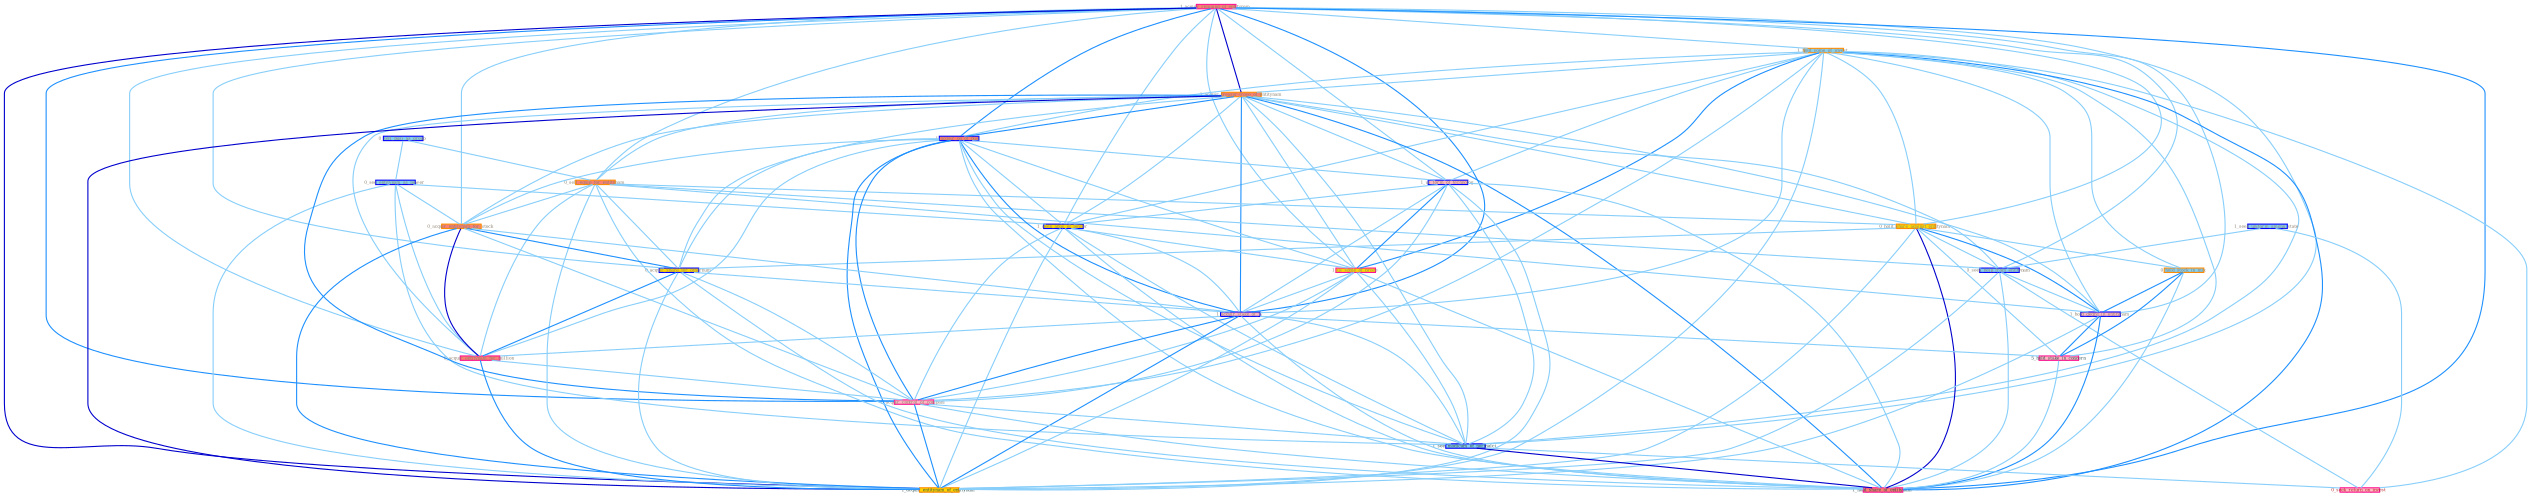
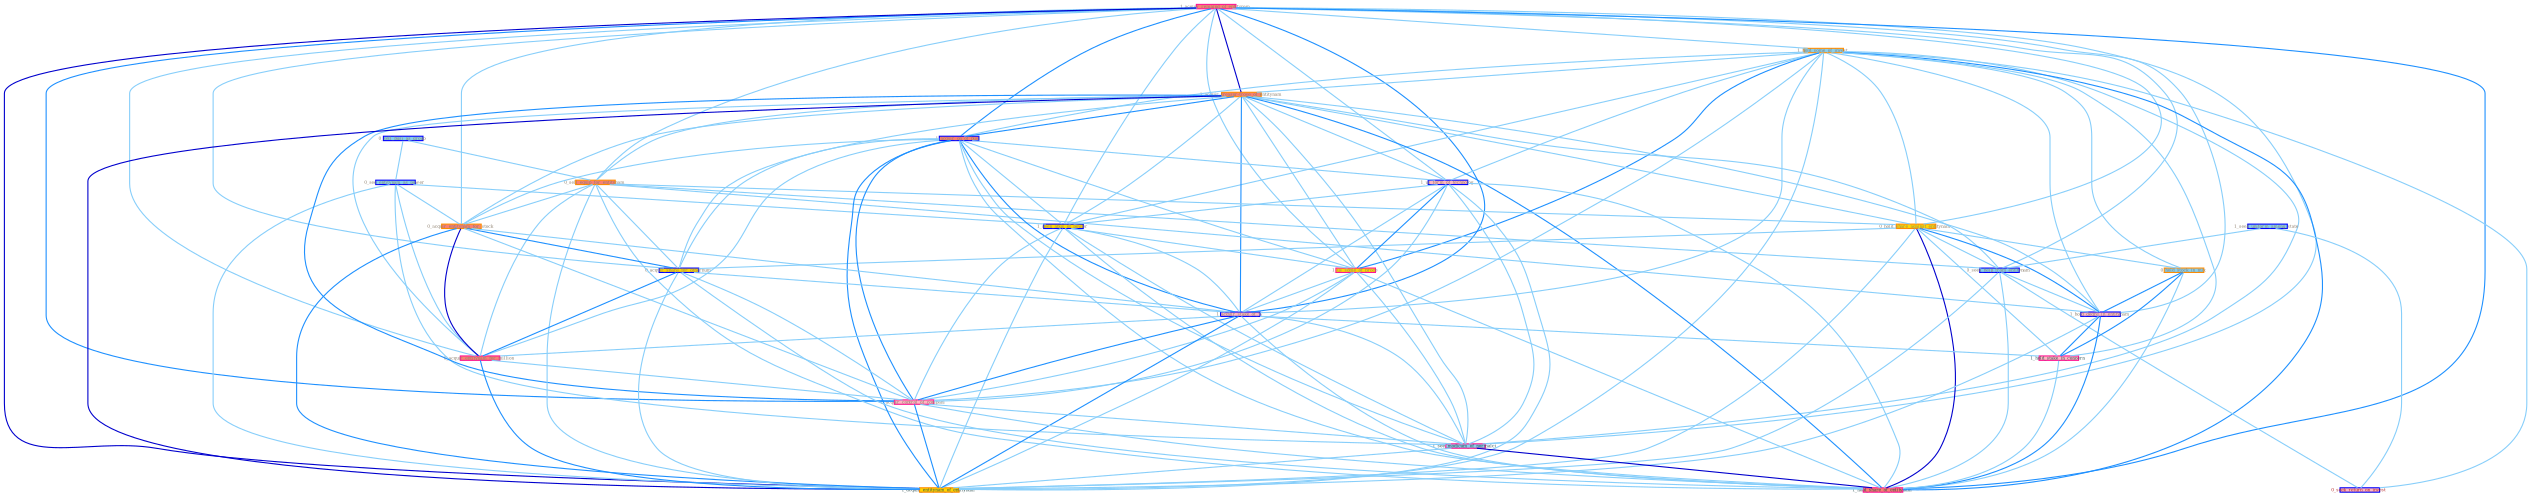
  graph {
    node [color=blue fillcolor=skyblue fixedsize=true fontcolor="#8b7d6b" fontsize=4 shape=polygon style=filled]
    edge [color="#87cefa" w=1]
    "0_sell_busi_as_group " [height=.06 width=.5]
    "1_acquir_remaind_of_entitynam " [color=deeppink fillcolor=salmon height=.06 width=.5]
    "0_see_entitynam_as_power " [height=.06 width=.5]
    "1_hold_some_of_invest " [color=darkorange height=.06 width=.5]
    "1_acquir_treasur-trove_of_entitynam " [color=darkorange fillcolor=salmon height=.06 width=.5]
    "0_sell_equip_for_entitynam " [color=darkorange fillcolor=salmon height=.06 width=.5]
    "0_hold_share_against_entitynam " [color=darkorange fillcolor=gold height=.06 width=.5]
    "1_acquir_on_of_busi " [fillcolor=salmon height=.06 width=.5]
    "1_us_form_of_technolog " [fillcolor=lightpink height=.06 width=.5]
    "1_seen_abus_of_power " [fillcolor=gold height=.06 width=.5]
    "0_acquir_entitynam_for_stock " [color=darkorange fillcolor=salmon height=.06 width=.5]
    "0_acquir_share_for_othernum " [fillcolor=gold height=.06 width=.5]
    "1_us_some_of_proce " [color=deeppink fillcolor=gold height=.06 width=.5]
    "1_acquir_stake_of_% " [fillcolor=lightpink height=.06 width=.5]
    "1_seek_uniform_among_state " [height=.06 width=.5]
    "0_seek_help_from_entitynam " [height=.06 width=.5]
    "0_hold_stock_in_mix " [color=darkorange height=.06 width=.5]
    "0_acquir_entitynam_for_million " [color=deeppink fillcolor=salmon height=.06 width=.5]
    "1_acquir_control_of_compani " [color=deeppink fillcolor=lightpink height=.06 width=.5]
    "1_hold_degre_in_entitynam " [fillcolor=lightpink height=.06 width=.5]
-   "0_seek_return_on_invest " [color=deeppink fillcolor=lightpink fontcolor="#b22222" height=.06 width=.5]
-   "1_see_modicum_of_normalci " [fontcolor="#2f4f4f" height=.06 width=.5]
+   "0_seek_return_on_invest " [fillcolor=lightpink fontcolor="#b22222" height=.06 width=.5]
+   "1_see_modicum_of_normalci " [color=deeppink fontcolor="#2f4f4f" height=.06 width=.5]
    "1_acquir_entitynam_of_entitynam " [color=darkorange fillcolor=gold fontcolor="#2f4f4f" height=.06 width=.5]
    "1_hold_share_of_entitynam " [color=deeppink fillcolor=salmon fontcolor="#2f4f4f" height=.06 width=.5]
-   "1_hold_stake_in_concern " [color=deeppink fillcolor=lightpink fontcolor="#2f4f4f" height=.06 width=.5 label="5_hold_stake_in_concern"]
+   "1_hold_stake_in_concern " [color=deeppink fillcolor=lightpink fontcolor="#2f4f4f" height=.06 width=.5]
    subgraph sub_1 {
      "0_sell_busi_as_group "
      "1_acquir_remaind_of_entitynam "
      "0_see_entitynam_as_power "
      "1_hold_some_of_invest "
      "1_acquir_treasur-trove_of_entitynam "
      "0_sell_equip_for_entitynam "
      "0_hold_share_against_entitynam "
      "1_acquir_on_of_busi "
      "1_us_form_of_technolog "
      "1_seen_abus_of_power "
      "0_acquir_entitynam_for_stock "
      "0_acquir_share_for_othernum "
      "1_us_some_of_proce "
      "1_acquir_stake_of_% "
      "1_seek_uniform_among_state "
      "0_seek_help_from_entitynam "
      "0_hold_stock_in_mix "
      "0_acquir_entitynam_for_million "
      "1_acquir_control_of_compani "
      "1_hold_degre_in_entitynam "
    }
    subgraph sub_2 {
      "0_seek_return_on_invest "
    }
    "0_sell_busi_as_group " -- "0_see_entitynam_as_power "
    "0_sell_busi_as_group " -- "0_sell_equip_for_entitynam "
    "1_acquir_remaind_of_entitynam " -- "1_hold_some_of_invest "
    "1_acquir_remaind_of_entitynam " -- "1_acquir_treasur-trove_of_entitynam " [color="#0000cd" w=3]
    "1_acquir_remaind_of_entitynam " -- "0_sell_equip_for_entitynam "
    "1_acquir_remaind_of_entitynam " -- "0_hold_share_against_entitynam "
    "1_acquir_remaind_of_entitynam " -- "1_acquir_on_of_busi " [color="#1e90ff" w=2]
    "1_acquir_remaind_of_entitynam " -- "1_us_form_of_technolog "
    "1_acquir_remaind_of_entitynam " -- "1_seen_abus_of_power "
    "1_acquir_remaind_of_entitynam " -- "0_acquir_entitynam_for_stock "
    "1_acquir_remaind_of_entitynam " -- "0_acquir_share_for_othernum "
    "1_acquir_remaind_of_entitynam " -- "1_us_some_of_proce "
    "1_acquir_remaind_of_entitynam " -- "1_acquir_stake_of_% " [color="#1e90ff" w=2]
    "1_acquir_remaind_of_entitynam " -- "0_seek_help_from_entitynam "
    "1_acquir_remaind_of_entitynam " -- "0_acquir_entitynam_for_million "
    "1_acquir_remaind_of_entitynam " -- "1_acquir_control_of_compani " [color="#1e90ff" w=2]
    "1_acquir_remaind_of_entitynam " -- "1_hold_degre_in_entitynam "
    "1_acquir_remaind_of_entitynam " -- "1_see_modicum_of_normalci "
    "1_acquir_remaind_of_entitynam " -- "1_acquir_entitynam_of_entitynam " [color="#0000cd" w=3]
    "1_acquir_remaind_of_entitynam " -- "1_hold_share_of_entitynam " [color="#1e90ff" w=2]
    "0_see_entitynam_as_power " -- "1_seen_abus_of_power "
    "0_see_entitynam_as_power " -- "0_acquir_entitynam_for_stock "
    "0_see_entitynam_as_power " -- "0_acquir_entitynam_for_million "
    "0_see_entitynam_as_power " -- "1_see_modicum_of_normalci "
    "0_see_entitynam_as_power " -- "1_acquir_entitynam_of_entitynam "
    "1_hold_some_of_invest " -- "1_acquir_treasur-trove_of_entitynam "
    "1_hold_some_of_invest " -- "0_hold_share_against_entitynam "
    "1_hold_some_of_invest " -- "1_acquir_on_of_busi "
    "1_hold_some_of_invest " -- "1_us_form_of_technolog "
    "1_hold_some_of_invest " -- "1_seen_abus_of_power "
    "1_hold_some_of_invest " -- "1_us_some_of_proce " [color="#1e90ff" w=2]
    "1_hold_some_of_invest " -- "1_acquir_stake_of_% "
    "1_hold_some_of_invest " -- "0_hold_stock_in_mix "
    "1_hold_some_of_invest " -- "1_acquir_control_of_compani "
    "1_hold_some_of_invest " -- "1_hold_degre_in_entitynam "
    "1_hold_some_of_invest " -- "0_seek_return_on_invest "
    "1_hold_some_of_invest " -- "1_see_modicum_of_normalci "
    "1_hold_some_of_invest " -- "1_acquir_entitynam_of_entitynam "
    "1_hold_some_of_invest " -- "1_hold_share_of_entitynam " [color="#1e90ff" w=2]
    "1_hold_some_of_invest " -- "1_hold_stake_in_concern "
    "1_acquir_treasur-trove_of_entitynam " -- "0_sell_equip_for_entitynam "
    "1_acquir_treasur-trove_of_entitynam " -- "0_hold_share_against_entitynam "
    "1_acquir_treasur-trove_of_entitynam " -- "1_acquir_on_of_busi " [color="#1e90ff" w=2]
    "1_acquir_treasur-trove_of_entitynam " -- "1_us_form_of_technolog "
    "1_acquir_treasur-trove_of_entitynam " -- "1_seen_abus_of_power "
    "1_acquir_treasur-trove_of_entitynam " -- "0_acquir_entitynam_for_stock "
    "1_acquir_treasur-trove_of_entitynam " -- "0_acquir_share_for_othernum "
    "1_acquir_treasur-trove_of_entitynam " -- "1_us_some_of_proce "
    "1_acquir_treasur-trove_of_entitynam " -- "1_acquir_stake_of_% " [color="#1e90ff" w=2]
    "1_acquir_treasur-trove_of_entitynam " -- "0_seek_help_from_entitynam "
    "1_acquir_treasur-trove_of_entitynam " -- "0_acquir_entitynam_for_million "
    "1_acquir_treasur-trove_of_entitynam " -- "1_acquir_control_of_compani " [color="#1e90ff" w=2]
    "1_acquir_treasur-trove_of_entitynam " -- "1_hold_degre_in_entitynam "
    "1_acquir_treasur-trove_of_entitynam " -- "1_see_modicum_of_normalci "
    "1_acquir_treasur-trove_of_entitynam " -- "1_acquir_entitynam_of_entitynam " [color="#0000cd" w=3]
    "1_acquir_treasur-trove_of_entitynam " -- "1_hold_share_of_entitynam " [color="#1e90ff" w=2]
    "0_sell_equip_for_entitynam " -- "0_hold_share_against_entitynam "
    "0_sell_equip_for_entitynam " -- "0_acquir_entitynam_for_stock "
    "0_sell_equip_for_entitynam " -- "0_acquir_share_for_othernum "
    "0_sell_equip_for_entitynam " -- "0_seek_help_from_entitynam "
    "0_sell_equip_for_entitynam " -- "0_acquir_entitynam_for_million "
    "0_sell_equip_for_entitynam " -- "1_hold_degre_in_entitynam "
    "0_sell_equip_for_entitynam " -- "1_acquir_entitynam_of_entitynam "
    "0_sell_equip_for_entitynam " -- "1_hold_share_of_entitynam "
    "0_hold_share_against_entitynam " -- "0_acquir_share_for_othernum "
    "0_hold_share_against_entitynam " -- "0_seek_help_from_entitynam "
    "0_hold_share_against_entitynam " -- "0_hold_stock_in_mix "
    "0_hold_share_against_entitynam " -- "1_hold_degre_in_entitynam " [color="#1e90ff" w=2]
    "0_hold_share_against_entitynam " -- "1_acquir_entitynam_of_entitynam "
    "0_hold_share_against_entitynam " -- "1_hold_share_of_entitynam " [color="#0000cd" w=3]
    "0_hold_share_against_entitynam " -- "1_hold_stake_in_concern "
    "1_acquir_on_of_busi " -- "1_us_form_of_technolog "
    "1_acquir_on_of_busi " -- "1_seen_abus_of_power "
    "1_acquir_on_of_busi " -- "0_acquir_entitynam_for_stock "
    "1_acquir_on_of_busi " -- "0_acquir_share_for_othernum "
    "1_acquir_on_of_busi " -- "1_us_some_of_proce "
    "1_acquir_on_of_busi " -- "1_acquir_stake_of_% " [color="#1e90ff" w=2]
    "1_acquir_on_of_busi " -- "0_acquir_entitynam_for_million "
    "1_acquir_on_of_busi " -- "1_acquir_control_of_compani " [color="#1e90ff" w=2]
    "1_acquir_on_of_busi " -- "1_see_modicum_of_normalci "
    "1_acquir_on_of_busi " -- "1_acquir_entitynam_of_entitynam " [color="#1e90ff" w=2]
    "1_acquir_on_of_busi " -- "1_hold_share_of_entitynam "
    "1_us_form_of_technolog " -- "1_seen_abus_of_power "
    "1_us_form_of_technolog " -- "1_us_some_of_proce " [color="#1e90ff" w=2]
    "1_us_form_of_technolog " -- "1_acquir_stake_of_% "
    "1_us_form_of_technolog " -- "1_acquir_control_of_compani "
    "1_us_form_of_technolog " -- "1_see_modicum_of_normalci "
    "1_us_form_of_technolog " -- "1_acquir_entitynam_of_entitynam "
    "1_us_form_of_technolog " -- "1_hold_share_of_entitynam "
    "1_seen_abus_of_power " -- "1_us_some_of_proce "
    "1_seen_abus_of_power " -- "1_acquir_stake_of_% "
    "1_seen_abus_of_power " -- "1_acquir_control_of_compani "
    "1_seen_abus_of_power " -- "1_see_modicum_of_normalci "
    "1_seen_abus_of_power " -- "1_acquir_entitynam_of_entitynam "
    "1_seen_abus_of_power " -- "1_hold_share_of_entitynam "
    "0_acquir_entitynam_for_stock " -- "0_acquir_share_for_othernum " [color="#1e90ff" w=2]
    "0_acquir_entitynam_for_stock " -- "1_acquir_stake_of_% "
    "0_acquir_entitynam_for_stock " -- "0_acquir_entitynam_for_million " [color="#0000cd" w=3]
    "0_acquir_entitynam_for_stock " -- "1_acquir_control_of_compani "
    "0_acquir_entitynam_for_stock " -- "1_acquir_entitynam_of_entitynam " [color="#1e90ff" w=2]
    "0_acquir_share_for_othernum " -- "1_acquir_stake_of_% "
    "0_acquir_share_for_othernum " -- "0_acquir_entitynam_for_million " [color="#1e90ff" w=2]
    "0_acquir_share_for_othernum " -- "1_acquir_control_of_compani "
    "0_acquir_share_for_othernum " -- "1_acquir_entitynam_of_entitynam "
    "0_acquir_share_for_othernum " -- "1_hold_share_of_entitynam "
    "1_us_some_of_proce " -- "1_acquir_stake_of_% "
    "1_us_some_of_proce " -- "1_acquir_control_of_compani "
    "1_us_some_of_proce " -- "1_see_modicum_of_normalci "
    "1_us_some_of_proce " -- "1_acquir_entitynam_of_entitynam "
    "1_us_some_of_proce " -- "1_hold_share_of_entitynam "
    "1_acquir_stake_of_% " -- "0_acquir_entitynam_for_million "
    "1_acquir_stake_of_% " -- "1_acquir_control_of_compani " [color="#1e90ff" w=2]
    "1_acquir_stake_of_% " -- "1_see_modicum_of_normalci "
    "1_acquir_stake_of_% " -- "1_acquir_entitynam_of_entitynam " [color="#1e90ff" w=2]
    "1_acquir_stake_of_% " -- "1_hold_share_of_entitynam "
    "1_acquir_stake_of_% " -- "1_hold_stake_in_concern "
    "1_seek_uniform_among_state " -- "0_seek_help_from_entitynam "
    "1_seek_uniform_among_state " -- "0_seek_return_on_invest "
    "0_seek_help_from_entitynam " -- "1_hold_degre_in_entitynam "
    "0_seek_help_from_entitynam " -- "0_seek_return_on_invest "
    "0_seek_help_from_entitynam " -- "1_acquir_entitynam_of_entitynam "
    "0_seek_help_from_entitynam " -- "1_hold_share_of_entitynam "
    "0_hold_stock_in_mix " -- "1_hold_degre_in_entitynam " [color="#1e90ff" w=2]
    "0_hold_stock_in_mix " -- "1_hold_share_of_entitynam "
    "0_hold_stock_in_mix " -- "1_hold_stake_in_concern " [color="#1e90ff" w=2]
    "0_acquir_entitynam_for_million " -- "1_acquir_control_of_compani "
    "0_acquir_entitynam_for_million " -- "1_acquir_entitynam_of_entitynam " [color="#1e90ff" w=2]
    "1_acquir_control_of_compani " -- "1_see_modicum_of_normalci "
    "1_acquir_control_of_compani " -- "1_acquir_entitynam_of_entitynam " [color="#1e90ff" w=2]
    "1_acquir_control_of_compani " -- "1_hold_share_of_entitynam "
    "1_hold_degre_in_entitynam " -- "1_acquir_entitynam_of_entitynam "
    "1_hold_degre_in_entitynam " -- "1_hold_share_of_entitynam " [color="#1e90ff" w=2]
    "1_hold_degre_in_entitynam " -- "1_hold_stake_in_concern " [color="#1e90ff" w=2]
-   "1_see_modicum_of_normalci " -- "0_seek_return_on_invest "
+   "1_see_modicum_of_normalci " -- "1_acquir_entitynam_of_entitynam "
    "1_see_modicum_of_normalci " -- "1_hold_share_of_entitynam " [color="#0000cd"]
    "1_hold_stake_in_concern " -- "1_hold_share_of_entitynam "
  }
